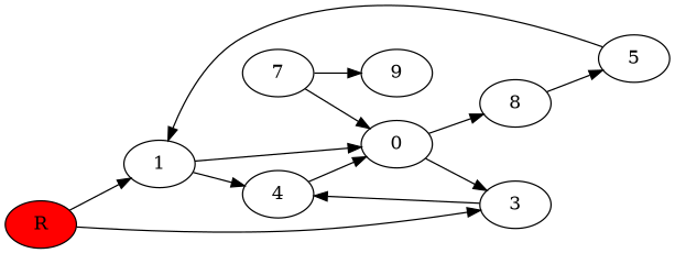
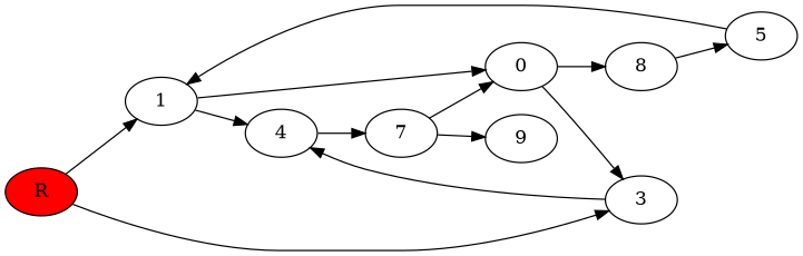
  digraph {
    fontname="DejaVu Serif"
    rankdir=LR
    node [fontname="DejaVu Serif"]
    edge [fontname="DejaVu Serif"]
    1
    4
    n3 [label=0]
    7
    3
    8
    9
    5
    R [fillcolor="#ff0000" style=filled]
    1 -> 4
    1 -> n3
-   4 -> n3
+   4 -> 7
    n3 -> 3
    n3 -> 8
    7 -> n3
    7 -> 9
    3 -> 4
    8 -> 5
    5 -> 1
    R -> 1
    R -> 3
  }
